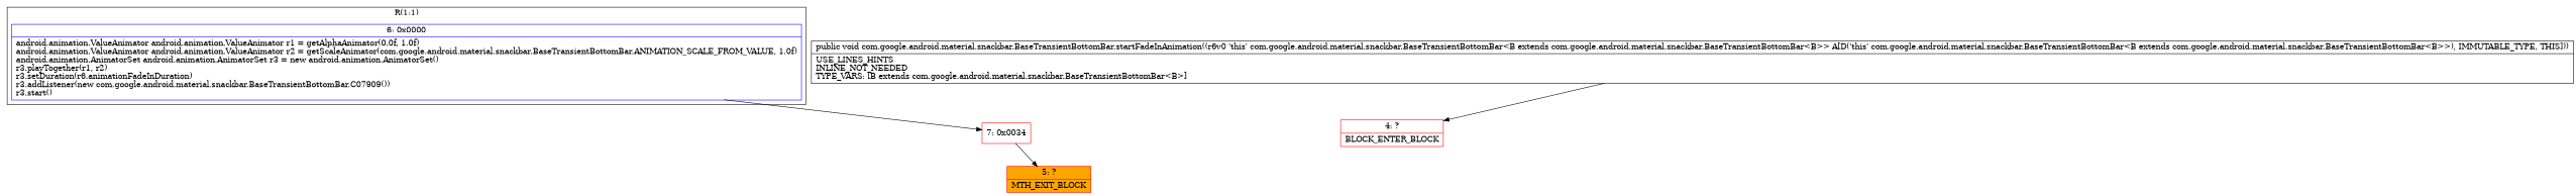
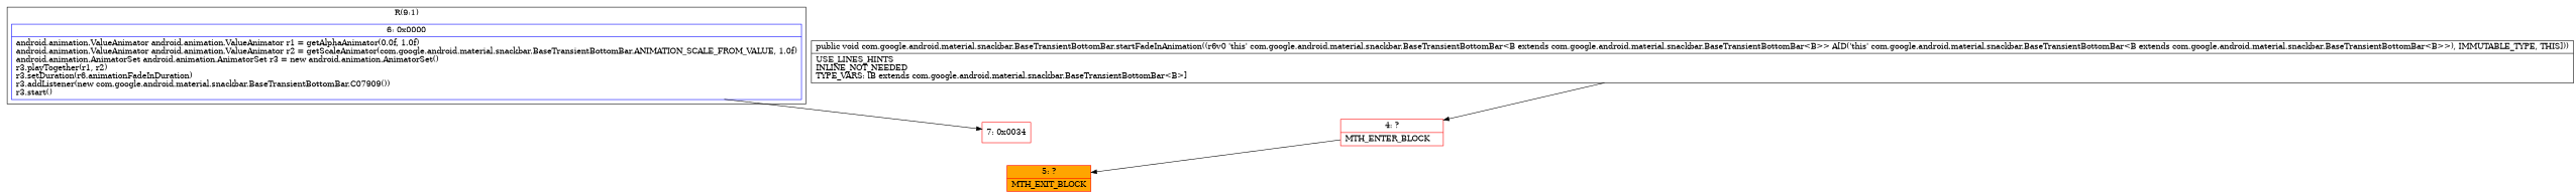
  digraph {
    node [color=red fillcolor=white shape=record style=filled]
    n1 [color=blue label="{6\:\ 0x0000|android.animation.ValueAnimator android.animation.ValueAnimator r1 = getAlphaAnimator(0.0f, 1.0f)\landroid.animation.ValueAnimator android.animation.ValueAnimator r2 = getScaleAnimator(com.google.android.material.snackbar.BaseTransientBottomBar.ANIMATION_SCALE_FROM_VALUE, 1.0f)\landroid.animation.AnimatorSet android.animation.AnimatorSet r3 = new android.animation.AnimatorSet()\lr3.playTogether(r1, r2)\lr3.setDuration(r6.animationFadeInDuration)\lr3.addListener(new com.google.android.material.snackbar.BaseTransientBottomBar.C07909())\lr3.start()\l}"]
    n2 [label="{7\:\ 0x0034}"]
    n3 [fillcolor=orange label="{5\:\ ?|MTH_EXIT_BLOCK\l}"]
-   n4 [label="{4\:\ ?|BLOCK_ENTER_BLOCK\l}"]
+   n4 [label="{4\:\ ?|MTH_ENTER_BLOCK\l}"]
    n5 [label="{public void com.google.android.material.snackbar.BaseTransientBottomBar.startFadeInAnimation((r6v0 'this' com.google.android.material.snackbar.BaseTransientBottomBar\<B extends com.google.android.material.snackbar.BaseTransientBottomBar\<B\>\> A[D('this' com.google.android.material.snackbar.BaseTransientBottomBar\<B extends com.google.android.material.snackbar.BaseTransientBottomBar\<B\>\>), IMMUTABLE_TYPE, THIS]))  | USE_LINES_HINTS\lINLINE_NOT_NEEDED\lTYPE_VARS: [B extends com.google.android.material.snackbar.BaseTransientBottomBar\<B\>]\l}" color=""]
    subgraph cluster_1 {
-     label="R(1:1)"
+     label="R(9:1)"
      n1
    }
    n1 -> n2
-   n2 -> n3
+   n4 -> n3
    n5 -> n4
  }
